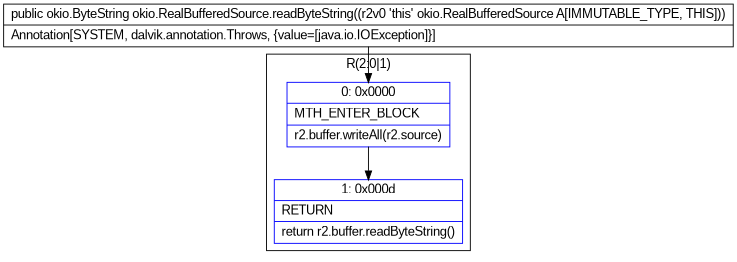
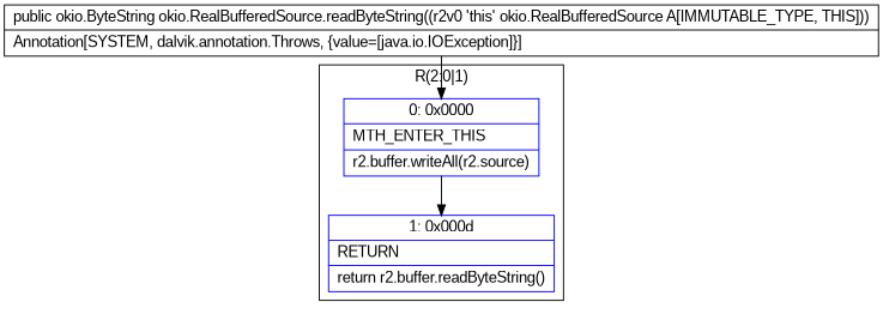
  digraph {
    fontname="Liberation Sans"
    node [color=blue shape=record fontname="Liberation Sans"]
    edge [fontname="Liberation Sans"]
-   n1 [label="{0\:\ 0x0000|MTH_ENTER_BLOCK\l|r2.buffer.writeAll(r2.source)\l}"]
+   n1 [label="{0\:\ 0x0000|MTH_ENTER_THIS\l|r2.buffer.writeAll(r2.source)\l}"]
    n2 [label="{1\:\ 0x000d|RETURN\l|return r2.buffer.readByteString()\l}"]
    n3 [label="{public okio.ByteString okio.RealBufferedSource.readByteString((r2v0 'this' okio.RealBufferedSource A[IMMUTABLE_TYPE, THIS]))  | Annotation[SYSTEM, dalvik.annotation.Throws, \{value=[java.io.IOException]\}]\l}" color=""]
    subgraph cluster_1 {
      label="R(2:0|1)"
      n1
      n2
    }
    n1 -> n2
    n3 -> n1
  }
